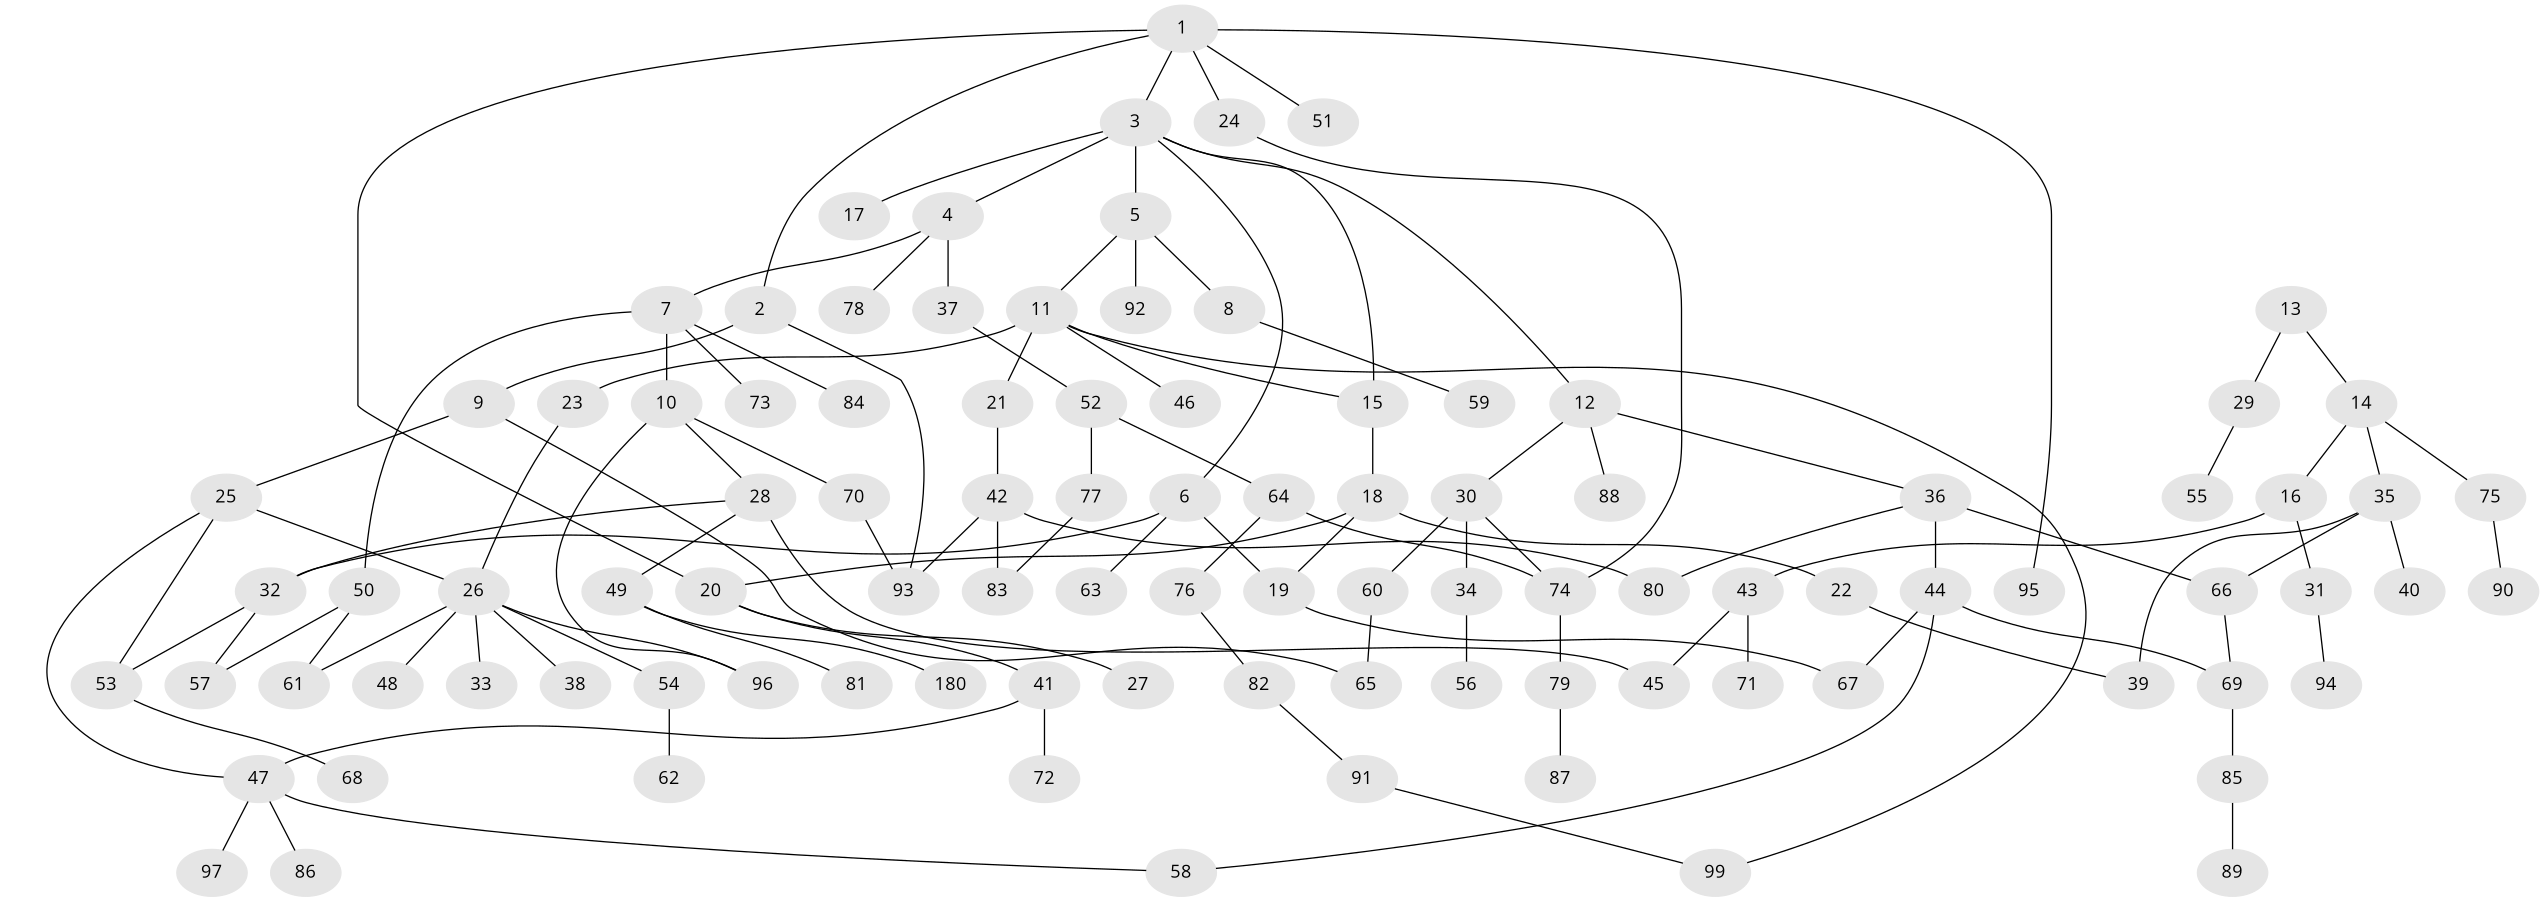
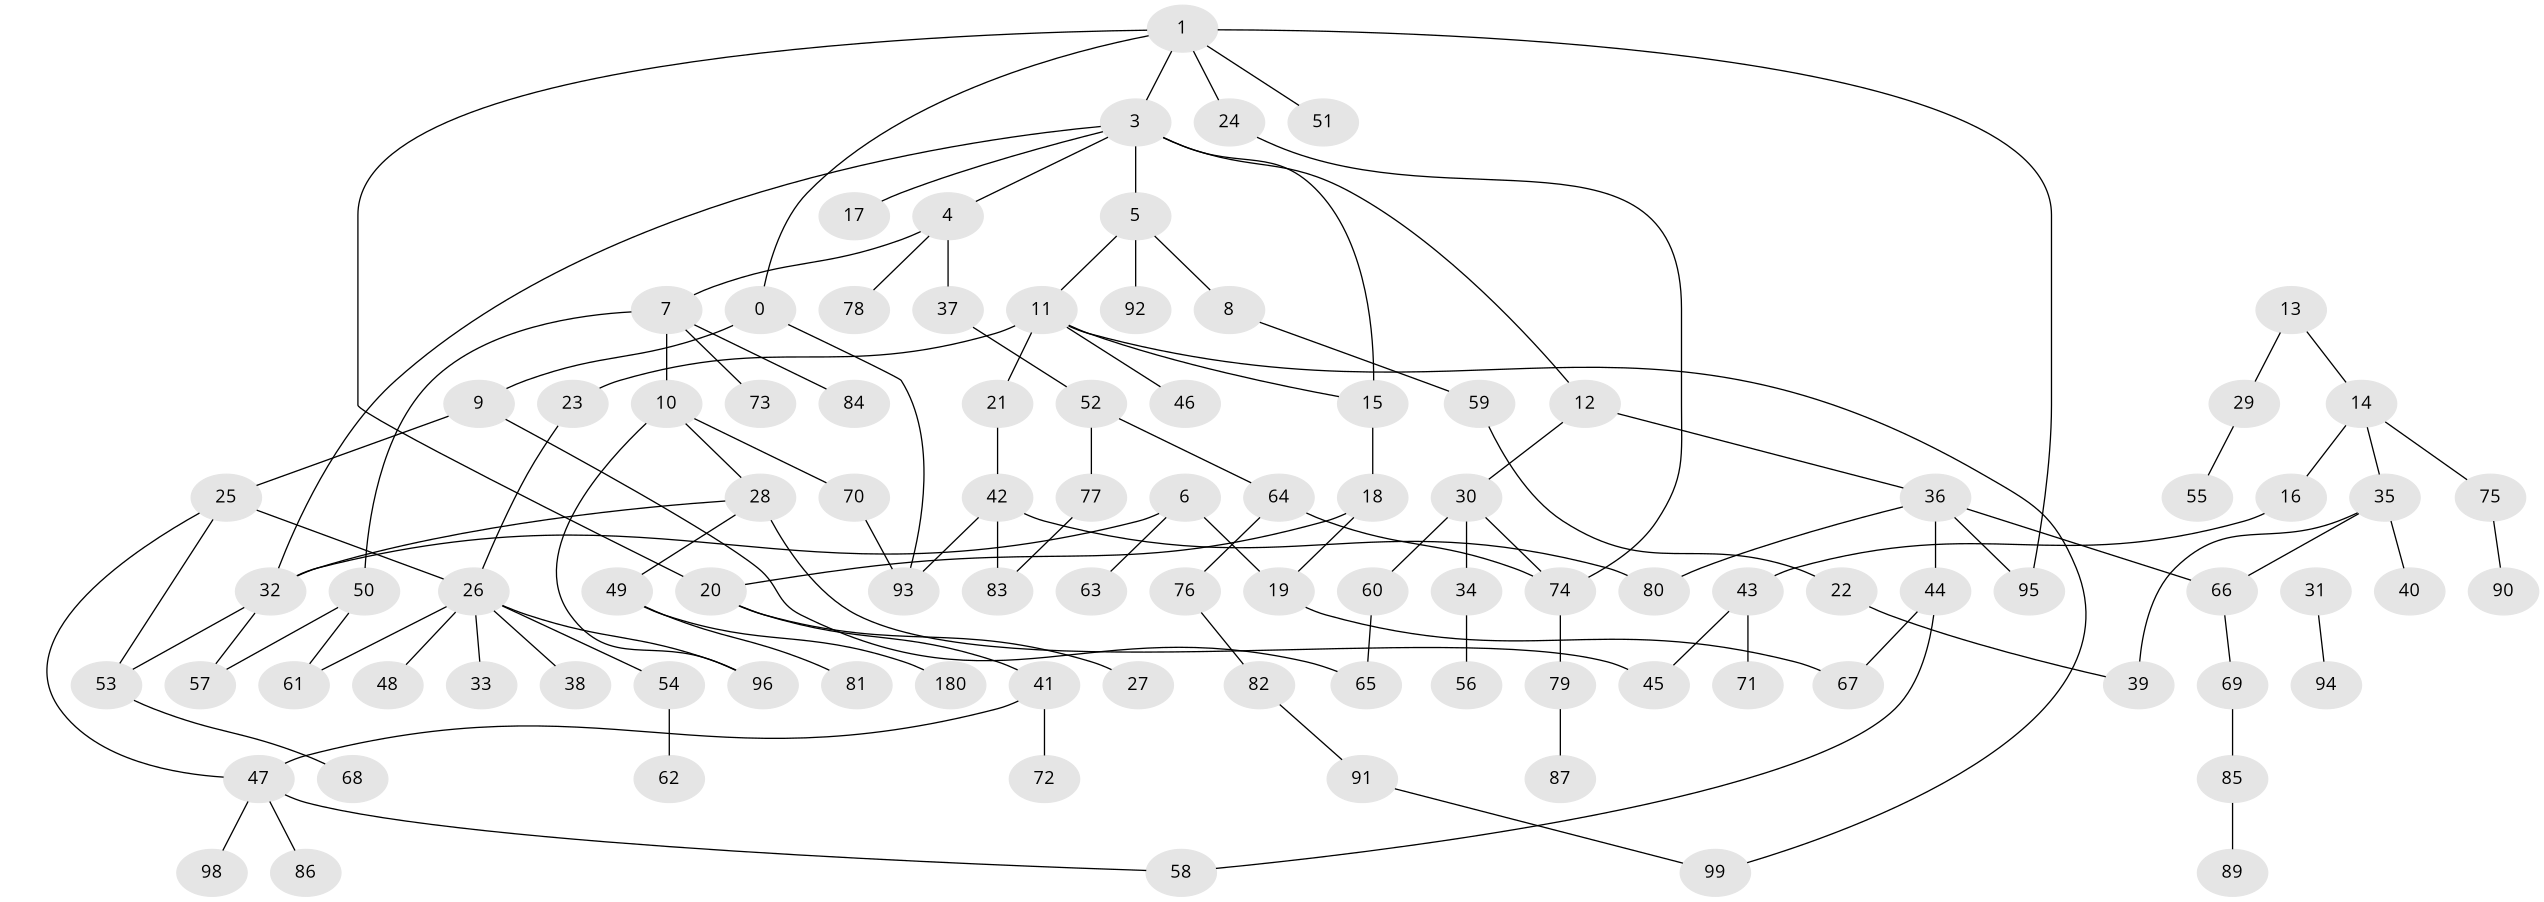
  graph {
    fontname="Open Sans"
    node [color=gray90 fontname="Open Sans" style=filled]
    edge [fontname="Open Sans"]
    1
-   2
+   2 [label=0]
    3
    20
    24
    51
    95
    9
    93
    4
    5
    6
    12
    15
    17
    27
    41
    74
    25
    65
    7
    37
    78
    8
    11
    92
    19
    32
    63
    30
    36
-   88
    18
    10
    50
    73
    84
    13
    14
    29
    52
    59
    21
    23
    46
    99
    67
    53
    57
    28
    70
    96
    61
    26
    47
    45
    49
    42
    34
    60
    66
    44
    80
    16
    35
    75
    55
    31
    43
    39
    40
    90
    22
    94
    71
    72
    83
    33
    38
    48
    54
    79
    58
    86
-   97
+   97 [label=98]
    68
    62
    81
    n89 [label=180]
    56
    69
    64
    77
    85
    76
    82
    89
    87
    91
    1 -- 2
    1 -- 3
    1 -- 20
    1 -- 24
    1 -- 51
    1 -- 95
    2 -- 9
    2 -- 93
    3 -- 4
    3 -- 5
-   3 -- 6
+   3 -- 32
    3 -- 12
    3 -- 15
    3 -- 17
    20 -- 27
    20 -- 41
    24 -- 74
    9 -- 25
    9 -- 65
    4 -- 7
    4 -- 37
    4 -- 78
    5 -- 8
    5 -- 11
    5 -- 92
    6 -- 19
    6 -- 32
    6 -- 63
    12 -- 30
    12 -- 36
-   12 -- 88
    15 -- 18
    41 -- 47
    41 -- 72
    74 -- 79
    25 -- 53
    25 -- 26
    25 -- 47
    7 -- 10
    7 -- 50
    7 -- 73
    7 -- 84
    37 -- 52
    8 -- 59
    11 -- 15
    11 -- 21
    11 -- 23
    11 -- 46
    11 -- 99
    19 -- 67
    32 -- 53
    32 -- 57
    30 -- 74
    30 -- 34
    30 -- 60
+   36 -- 95
    36 -- 66
    36 -- 44
    36 -- 80
    18 -- 20
    18 -- 19
-   18 -- 22
+   59 -- 22
    10 -- 28
    10 -- 70
    10 -- 96
    50 -- 57
    50 -- 61
    13 -- 14
    13 -- 29
    14 -- 16
    14 -- 35
    14 -- 75
    29 -- 55
    52 -- 64
    52 -- 77
    21 -- 42
    23 -- 26
    53 -- 68
    28 -- 32
    28 -- 45
    28 -- 49
    70 -- 93
    26 -- 96
    26 -- 61
    26 -- 33
    26 -- 38
    26 -- 48
    26 -- 54
    47 -- 58
    47 -- 86
    47 -- 97
    49 -- 81
    49 -- n89
    42 -- 93
    42 -- 80
    42 -- 83
    34 -- 56
    60 -- 65
    66 -- 69
    44 -- 67
    44 -- 58
-   44 -- 69
-   16 -- 31
    16 -- 43
    35 -- 66
    35 -- 39
    35 -- 40
    75 -- 90
    31 -- 94
    43 -- 45
    43 -- 71
    22 -- 39
    54 -- 62
    79 -- 87
    69 -- 85
    64 -- 74
    64 -- 76
    77 -- 83
    85 -- 89
    76 -- 82
    82 -- 91
    91 -- 99
  }
